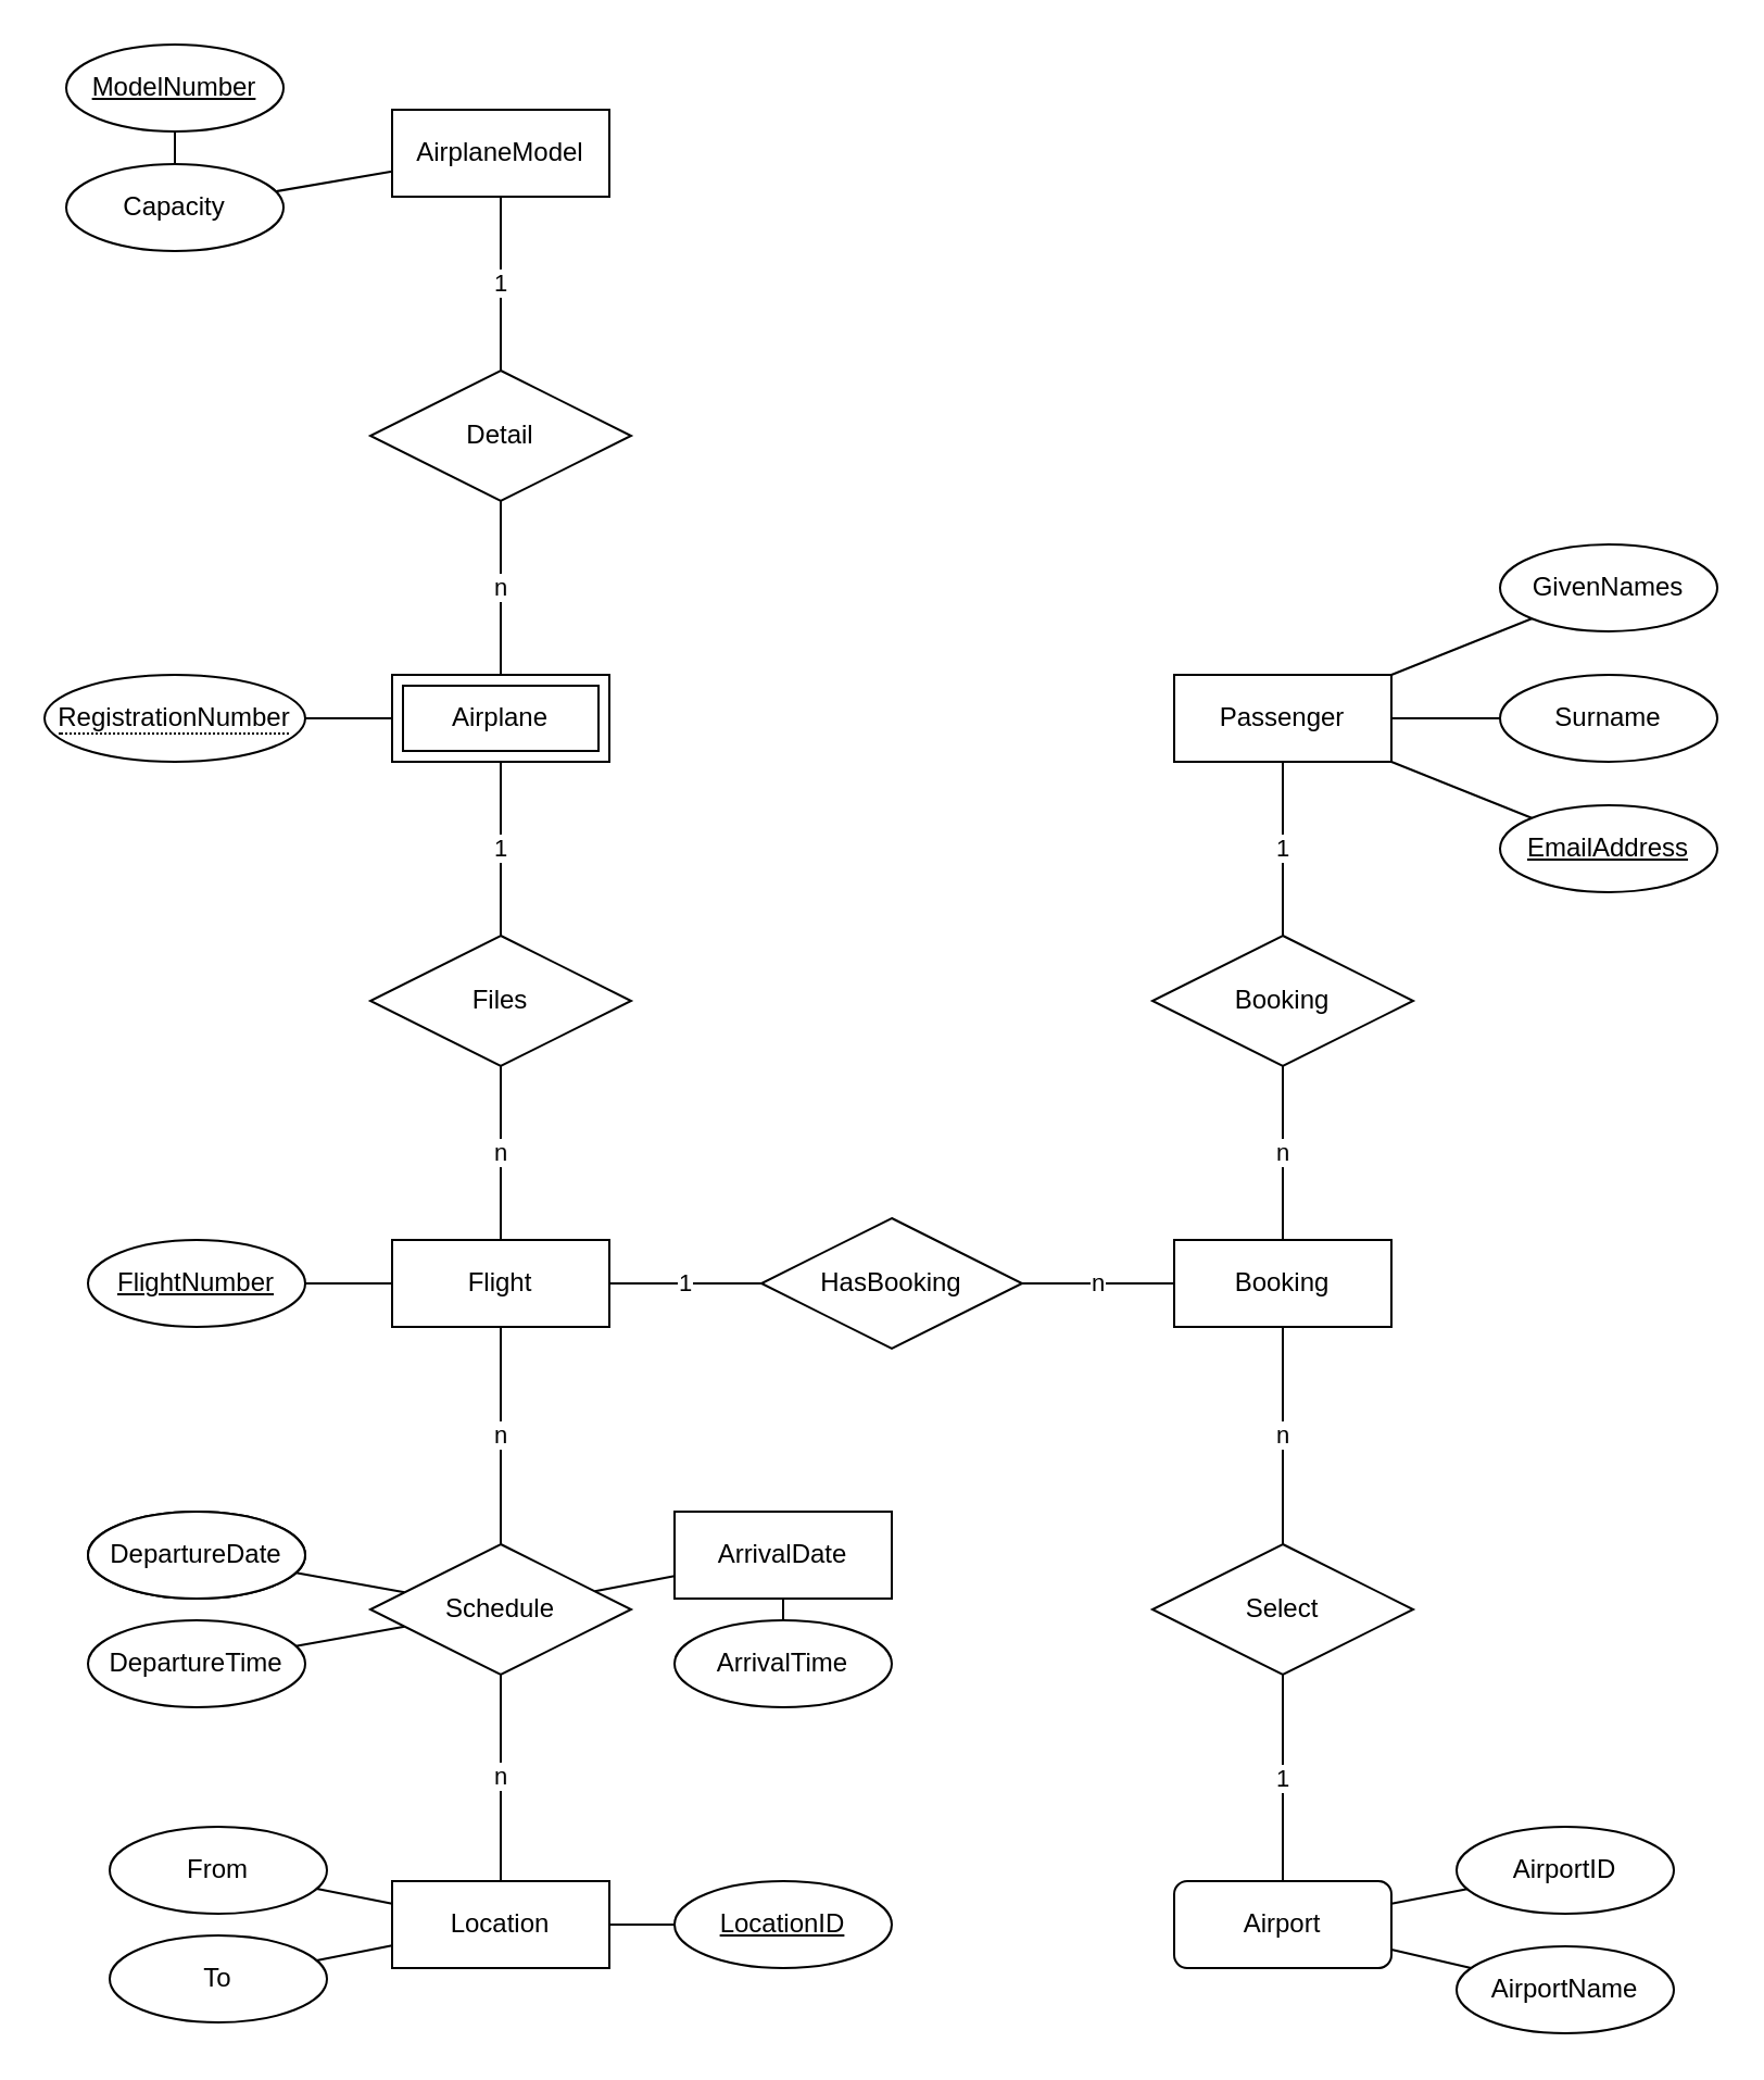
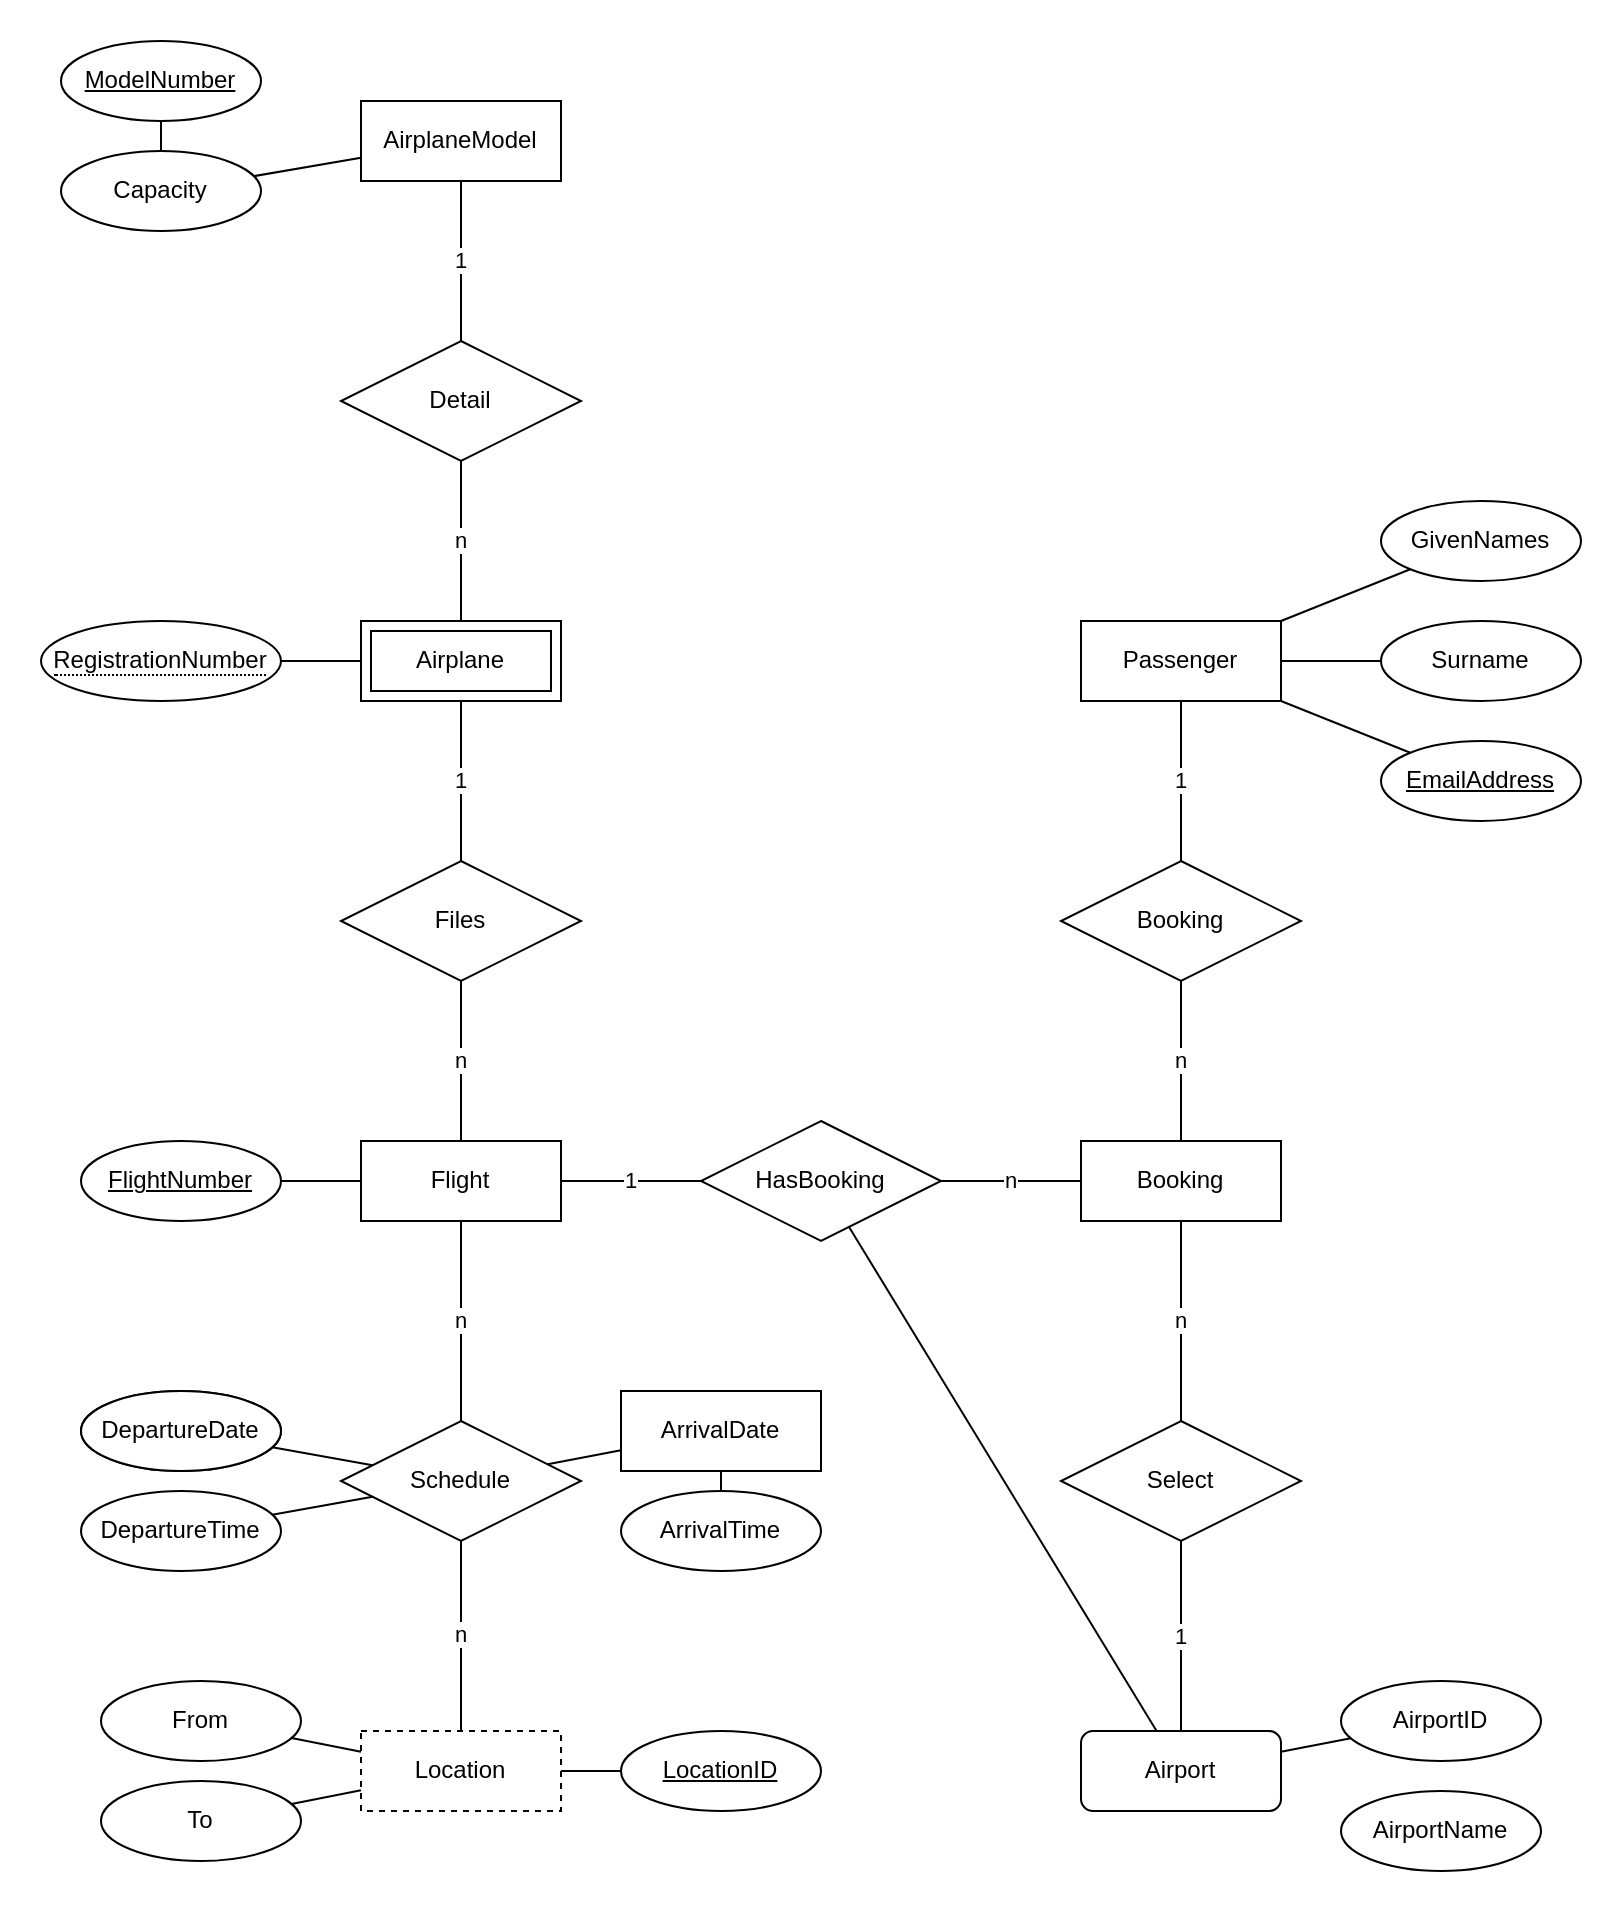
  <mxCell id="0" />
  <mxCell id="1" parent="0" />
  <mxCell id="2" value="1" style="edgeStyle=none;rounded=0;orthogonalLoop=1;jettySize=auto;html=1;endArrow=none;endFill=0;" parent="1" source="51" target="13" edge="1"><mxGeometry relative="1" as="geometry"><mxPoint x="230" y="350" as="sourcePoint" /></mxGeometry></mxCell>
  <mxCell id="3" value="1" style="rounded=0;orthogonalLoop=1;jettySize=auto;html=1;endArrow=none;endFill=0;" parent="1" source="4" edge="1"><mxGeometry relative="1" as="geometry"><mxPoint x="590" y="430" as="targetPoint" /></mxGeometry></mxCell>
  <mxCell id="4" value="Passenger" style="whiteSpace=wrap;html=1;align=center;" parent="1" vertex="1"><mxGeometry x="540" y="310" width="100" height="40" as="geometry" /></mxCell>
  <mxCell id="5" value="n" style="edgeStyle=none;rounded=0;orthogonalLoop=1;jettySize=auto;html=1;endArrow=none;endFill=0;" parent="1" source="7" target="12" edge="1"><mxGeometry relative="1" as="geometry" /></mxCell>
  <mxCell id="6" value="n" style="edgeStyle=none;rounded=0;orthogonalLoop=1;jettySize=auto;html=1;endArrow=none;endFill=0;" edge="1" parent="1" source="7" target="56"><mxGeometry relative="1" as="geometry" /></mxCell>
  <mxCell id="7" value="Booking" style="whiteSpace=wrap;html=1;align=center;" parent="1" vertex="1"><mxGeometry x="540" y="570" width="100" height="40" as="geometry" /></mxCell>
  <mxCell id="8" value="n" style="edgeStyle=none;rounded=0;orthogonalLoop=1;jettySize=auto;html=1;endArrow=none;endFill=0;" parent="1" source="9" target="13" edge="1"><mxGeometry relative="1" as="geometry" /></mxCell>
  <mxCell id="9" value="Flight" style="whiteSpace=wrap;html=1;align=center;" parent="1" vertex="1"><mxGeometry x="180" y="570" width="100" height="40" as="geometry" /></mxCell>
  <mxCell id="10" value="n" style="edgeStyle=none;rounded=0;orthogonalLoop=1;jettySize=auto;html=1;endArrow=none;endFill=0;" parent="1" target="7" edge="1"><mxGeometry relative="1" as="geometry"><mxPoint x="590" y="490" as="sourcePoint" /></mxGeometry></mxCell>
  <mxCell id="11" value="1" style="edgeStyle=none;rounded=0;orthogonalLoop=1;jettySize=auto;html=1;endArrow=none;endFill=0;" parent="1" source="12" target="9" edge="1"><mxGeometry relative="1" as="geometry" /></mxCell>
  <mxCell id="12" value="HasBooking" style="shape=rhombus;perimeter=rhombusPerimeter;whiteSpace=wrap;html=1;align=center;" parent="1" vertex="1"><mxGeometry x="350" y="560" width="120" height="60" as="geometry" /></mxCell>
  <mxCell id="13" value="Files" style="shape=rhombus;perimeter=rhombusPerimeter;whiteSpace=wrap;html=1;align=center;" parent="1" vertex="1"><mxGeometry x="170" y="430" width="120" height="60" as="geometry" /></mxCell>
  <mxCell id="14" style="edgeStyle=none;rounded=0;orthogonalLoop=1;jettySize=auto;html=1;endArrow=none;endFill=0;" edge="1" parent="1" source="15" target="40"><mxGeometry relative="1" as="geometry" /></mxCell>
  <mxCell id="15" value="ModelNumber" style="ellipse;whiteSpace=wrap;html=1;align=center;fontStyle=4" parent="1" vertex="1"><mxGeometry x="30" y="20" width="100" height="40" as="geometry" /></mxCell>
  <mxCell id="16" style="edgeStyle=none;rounded=0;orthogonalLoop=1;jettySize=auto;html=1;endArrow=none;endFill=0;" parent="1" source="17" target="19" edge="1"><mxGeometry relative="1" as="geometry" /></mxCell>
  <mxCell id="17" value="ArrivalTime" style="ellipse;whiteSpace=wrap;html=1;align=center;" parent="1" vertex="1"><mxGeometry x="310" y="745" width="100" height="40" as="geometry" /></mxCell>
  <mxCell id="18" style="edgeStyle=none;rounded=0;orthogonalLoop=1;jettySize=auto;html=1;endArrow=none;endFill=0;" parent="1" source="19" target="47" edge="1"><mxGeometry relative="1" as="geometry" /></mxCell>
  <mxCell id="19" value="ArrivalDate" style="whiteSpace=wrap;html=1;align=center;rounded=0;" parent="1" vertex="1"><mxGeometry x="310" y="695" width="100" height="40" as="geometry" /></mxCell>
  <mxCell id="20" value="DepartureDate" style="ellipse;whiteSpace=wrap;html=1;align=center;" parent="1" vertex="1"><mxGeometry x="40" y="695" width="100" height="40" as="geometry" /></mxCell>
  <mxCell id="21" style="edgeStyle=none;rounded=0;orthogonalLoop=1;jettySize=auto;html=1;endArrow=none;endFill=0;" parent="1" source="22" target="47" edge="1"><mxGeometry relative="1" as="geometry" /></mxCell>
  <mxCell id="22" value="DepartureTime" style="ellipse;whiteSpace=wrap;html=1;align=center;" parent="1" vertex="1"><mxGeometry x="40" y="745" width="100" height="40" as="geometry" /></mxCell>
  <mxCell id="23" style="edgeStyle=none;rounded=0;orthogonalLoop=1;jettySize=auto;html=1;endArrow=none;endFill=0;" parent="1" source="24" target="4" edge="1"><mxGeometry relative="1" as="geometry" /></mxCell>
  <mxCell id="24" value="EmailAddress" style="ellipse;whiteSpace=wrap;html=1;align=center;fontStyle=4" parent="1" vertex="1"><mxGeometry x="690" y="370" width="100" height="40" as="geometry" /></mxCell>
  <mxCell id="25" style="edgeStyle=none;rounded=0;orthogonalLoop=1;jettySize=auto;html=1;endArrow=none;endFill=0;" parent="1" source="26" target="4" edge="1"><mxGeometry relative="1" as="geometry" /></mxCell>
  <mxCell id="26" value="GivenNames" style="ellipse;whiteSpace=wrap;html=1;align=center;" parent="1" vertex="1"><mxGeometry x="690" y="250" width="100" height="40" as="geometry" /></mxCell>
  <mxCell id="27" style="edgeStyle=none;rounded=0;orthogonalLoop=1;jettySize=auto;html=1;endArrow=none;endFill=0;" parent="1" source="28" target="4" edge="1"><mxGeometry relative="1" as="geometry" /></mxCell>
  <mxCell id="28" value="Surname" style="ellipse;whiteSpace=wrap;html=1;align=center;" parent="1" vertex="1"><mxGeometry x="690" y="310" width="100" height="40" as="geometry" /></mxCell>
  <mxCell id="29" style="edgeStyle=none;rounded=0;orthogonalLoop=1;jettySize=auto;html=1;endArrow=none;endFill=0;" parent="1" source="30" target="9" edge="1"><mxGeometry relative="1" as="geometry" /></mxCell>
  <mxCell id="30" value="FlightNumber" style="ellipse;whiteSpace=wrap;html=1;align=center;fontStyle=4" parent="1" vertex="1"><mxGeometry x="40" y="570" width="100" height="40" as="geometry" /></mxCell>
  <mxCell id="31" style="edgeStyle=none;rounded=0;orthogonalLoop=1;jettySize=auto;html=1;endArrow=none;endFill=0;" parent="1" source="32" target="43" edge="1"><mxGeometry relative="1" as="geometry" /></mxCell>
  <mxCell id="32" value="To" style="ellipse;whiteSpace=wrap;html=1;align=center;" parent="1" vertex="1"><mxGeometry x="50" y="890" width="100" height="40" as="geometry" /></mxCell>
  <mxCell id="33" style="edgeStyle=none;rounded=0;orthogonalLoop=1;jettySize=auto;html=1;endArrow=none;endFill=0;" parent="1" source="34" target="43" edge="1"><mxGeometry relative="1" as="geometry" /></mxCell>
  <mxCell id="34" value="From" style="ellipse;whiteSpace=wrap;html=1;align=center;" parent="1" vertex="1"><mxGeometry x="50" y="840" width="100" height="40" as="geometry" /></mxCell>
  <mxCell id="35" value="1" style="edgeStyle=none;rounded=0;orthogonalLoop=1;jettySize=auto;html=1;endArrow=none;endFill=0;" parent="1" source="36" target="38" edge="1"><mxGeometry relative="1" as="geometry" /></mxCell>
  <mxCell id="36" value="AirplaneModel" style="whiteSpace=wrap;html=1;align=center;" parent="1" vertex="1"><mxGeometry x="180" y="50" width="100" height="40" as="geometry" /></mxCell>
  <mxCell id="37" value="n" style="rounded=0;orthogonalLoop=1;jettySize=auto;html=1;endArrow=none;endFill=0;" parent="1" source="38" target="51" edge="1"><mxGeometry relative="1" as="geometry"><mxPoint x="230" y="310" as="targetPoint" /></mxGeometry></mxCell>
  <mxCell id="38" value="Detail" style="shape=rhombus;perimeter=rhombusPerimeter;whiteSpace=wrap;html=1;align=center;" parent="1" vertex="1"><mxGeometry x="170" y="170" width="120" height="60" as="geometry" /></mxCell>
  <mxCell id="39" style="edgeStyle=none;rounded=0;orthogonalLoop=1;jettySize=auto;html=1;endArrow=none;endFill=0;" parent="1" source="40" target="36" edge="1"><mxGeometry relative="1" as="geometry" /></mxCell>
  <mxCell id="40" value="Capacity" style="ellipse;whiteSpace=wrap;html=1;align=center;" parent="1" vertex="1"><mxGeometry x="30" y="75" width="100" height="40" as="geometry" /></mxCell>
  <mxCell id="41" style="edgeStyle=none;rounded=0;orthogonalLoop=1;jettySize=auto;html=1;exitX=0.75;exitY=0;exitDx=0;exitDy=0;endArrow=none;endFill=0;" parent="1" source="36" target="36" edge="1"><mxGeometry relative="1" as="geometry" /></mxCell>
  <mxCell id="42" value="n" style="edgeStyle=none;rounded=0;orthogonalLoop=1;jettySize=auto;html=1;endArrow=none;endFill=0;" parent="1" source="43" target="47" edge="1"><mxGeometry relative="1" as="geometry"><mxPoint x="230" y="810" as="targetPoint" /></mxGeometry></mxCell>
- <mxCell id="43" value="Location" style="whiteSpace=wrap;html=1;align=center;" parent="1" vertex="1"><mxGeometry x="180" y="865" width="100" height="40" as="geometry" /></mxCell>
+ <mxCell id="43" value="Location" style="whiteSpace=wrap;html=1;align=center;dashed=1;" parent="1" vertex="1"><mxGeometry x="180" y="865" width="100" height="40" as="geometry" /></mxCell>
  <mxCell id="44" style="edgeStyle=none;rounded=0;orthogonalLoop=1;jettySize=auto;html=1;endArrow=none;endFill=0;" parent="1" source="45" target="47" edge="1"><mxGeometry relative="1" as="geometry" /></mxCell>
  <mxCell id="45" value="DepartureDate" style="ellipse;whiteSpace=wrap;html=1;align=center;" parent="1" vertex="1"><mxGeometry x="40" y="695" width="100" height="40" as="geometry" /></mxCell>
  <mxCell id="46" value="n" style="edgeStyle=none;rounded=0;orthogonalLoop=1;jettySize=auto;html=1;endArrow=none;endFill=0;" parent="1" source="47" target="9" edge="1"><mxGeometry relative="1" as="geometry" /></mxCell>
  <mxCell id="47" value="Schedule" style="shape=rhombus;perimeter=rhombusPerimeter;whiteSpace=wrap;html=1;align=center;" parent="1" vertex="1"><mxGeometry x="170" y="710" width="120" height="60" as="geometry" /></mxCell>
  <mxCell id="48" style="edgeStyle=none;rounded=0;orthogonalLoop=1;jettySize=auto;html=1;endArrow=none;endFill=0;" parent="1" source="49" target="43" edge="1"><mxGeometry relative="1" as="geometry" /></mxCell>
  <mxCell id="49" value="LocationID" style="ellipse;whiteSpace=wrap;html=1;align=center;fontStyle=4" parent="1" vertex="1"><mxGeometry x="310" y="865" width="100" height="40" as="geometry" /></mxCell>
  <mxCell id="50" style="rounded=0;orthogonalLoop=1;jettySize=auto;html=1;endArrow=none;endFill=0;" edge="1" parent="1" source="53"><mxGeometry relative="1" as="geometry"><mxPoint x="140" y="330" as="sourcePoint" /><mxPoint x="180" y="330" as="targetPoint" /></mxGeometry></mxCell>
  <mxCell id="51" value="Airplane" style="shape=ext;margin=3;double=1;whiteSpace=wrap;html=1;align=center;" vertex="1" parent="1"><mxGeometry x="180" y="310" width="100" height="40" as="geometry" /></mxCell>
  <mxCell id="52" style="edgeStyle=none;rounded=0;orthogonalLoop=1;jettySize=auto;html=1;exitX=1;exitY=0.5;exitDx=0;exitDy=0;endArrow=none;endFill=0;" edge="1" parent="1"><mxGeometry relative="1" as="geometry"><mxPoint x="110" y="335" as="sourcePoint" /><mxPoint x="110" y="335" as="targetPoint" /></mxGeometry></mxCell>
  <mxCell id="53" value="&lt;span style=&quot;border-bottom: 1px dotted&quot;&gt;RegistrationNumber&lt;/span&gt;" style="ellipse;whiteSpace=wrap;html=1;align=center;" vertex="1" parent="1"><mxGeometry x="20" y="310" width="120" height="40" as="geometry" /></mxCell>
  <mxCell id="54" value="Booking" style="shape=rhombus;perimeter=rhombusPerimeter;whiteSpace=wrap;html=1;align=center;" vertex="1" parent="1"><mxGeometry x="530" y="430" width="120" height="60" as="geometry" /></mxCell>
  <mxCell id="55" value="1" style="edgeStyle=none;rounded=0;orthogonalLoop=1;jettySize=auto;html=1;endArrow=none;endFill=0;" edge="1" parent="1" source="56" target="59"><mxGeometry relative="1" as="geometry" /></mxCell>
  <mxCell id="56" value="Select" style="shape=rhombus;perimeter=rhombusPerimeter;whiteSpace=wrap;html=1;align=center;" vertex="1" parent="1"><mxGeometry x="530" y="710" width="120" height="60" as="geometry" /></mxCell>
  <mxCell id="57" style="edgeStyle=none;rounded=0;orthogonalLoop=1;jettySize=auto;html=1;endArrow=none;endFill=0;" edge="1" parent="1" source="59" target="60"><mxGeometry relative="1" as="geometry" /></mxCell>
- <mxCell id="58" style="edgeStyle=none;rounded=0;orthogonalLoop=1;jettySize=auto;html=1;endArrow=none;endFill=0;" edge="1" parent="1" source="59" target="61"><mxGeometry relative="1" as="geometry" /></mxCell>
+ <mxCell id="58" style="edgeStyle=none;rounded=0;orthogonalLoop=1;jettySize=auto;html=1;endArrow=none;endFill=0;" edge="1" parent="1" source="59" target="12"><mxGeometry relative="1" as="geometry" /></mxCell>
  <mxCell id="59" value="Airport" style="whiteSpace=wrap;html=1;align=center;rounded=1;" vertex="1" parent="1"><mxGeometry x="540" y="865" width="100" height="40" as="geometry" /></mxCell>
  <mxCell id="60" value="AirportID" style="ellipse;whiteSpace=wrap;html=1;align=center;" vertex="1" parent="1"><mxGeometry x="670" y="840" width="100" height="40" as="geometry" /></mxCell>
  <mxCell id="61" value="AirportName" style="ellipse;whiteSpace=wrap;html=1;align=center;" vertex="1" parent="1"><mxGeometry x="670" y="895" width="100" height="40" as="geometry" /></mxCell>
